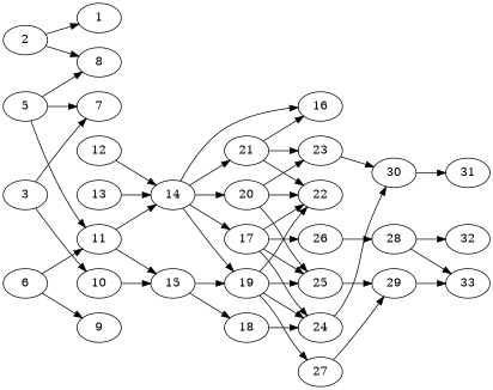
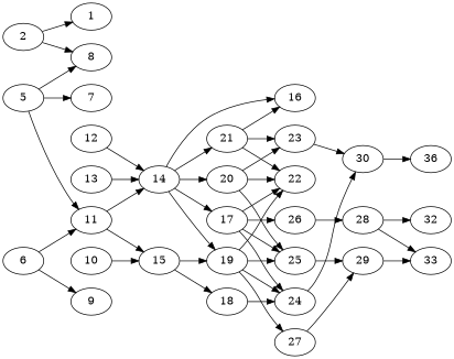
  digraph {
    rankdir=LR
    node [alpha=0.16]
    1 [alpha=0.04 expect_size=104483263314887568]
    2 [alpha=0.08 expect_size=8966460139315198]
    8 [alpha=0.08 expect_size=14771145855819520]
    12 [alpha=0.02 expect_size=14175780972975916]
    14 [alpha=0.20 expect_size=297411122067641280]
    19 [alpha=0.19 expect_size=303659171599876096]
    16 [alpha=0.13 expect_size=32020194703093148]
    17 [expect_size=203245374192434]
    20 [alpha=0.01 expect_size=226262978047578432]
    21 [alpha=0.17 expect_size=163951898600760]
-   3 [alpha=0.13 expect_size=10496849194552464]
    7 [alpha=0.13 expect_size=400311165337890]
    10 [alpha=0.12 expect_size=6052198617856050]
    15 [expect_size=5439322810689453]
    18 [alpha=0.11 expect_size=676966135418528]
    11 [alpha=0.11 expect_size=54583148970780400]
    13 [alpha=0.13 expect_size=44282881799067009024]
    5 [alpha=0.13 expect_size=539370512716739]
    6 [expect_size=464504670505632]
    9 [alpha=0.12 expect_size=24242968393439772672]
    22 [alpha=0.02 expect_size=17416483346057260]
    24 [alpha=0.20 expect_size=231328066730746445824]
    25 [alpha=0.04 expect_size=9142455546548526]
    27 [alpha=0.08 expect_size=179917832805869944832]
    26 [expect_size=135268364239977316352]
    23 [alpha=0.14 expect_size=2595783275942453]
    30 [alpha=0.17 expect_size=66497891467017920]
    29 [expect_size=83487410612088240]
    28 [alpha=0.15 expect_size=326258919836556928]
-   31 [expect_size=12843509714604788]
+   31 [expect_size=12843509714604788 label=36]
    33 [alpha=0.05 expect_size=46327821536285687808]
    32 [alpha=0.17 expect_size=15221355667132502]
    2 -> 1
    2 -> 8
    12 -> 14
    14 -> 19
    14 -> 16
    14 -> 17
    14 -> 20
    14 -> 21
    19 -> 22
    19 -> 24
    19 -> 25
    19 -> 27
    17 -> 22
    17 -> 24
    17 -> 25
    17 -> 26
    20 -> 22
    20 -> 25
    20 -> 23
    21 -> 16
    21 -> 22
    21 -> 23
-   3 -> 7
-   3 -> 10
    10 -> 15
    15 -> 19
    15 -> 18
    18 -> 24
    11 -> 14
    11 -> 15
    13 -> 14
    5 -> 8
    5 -> 7
    5 -> 11
    6 -> 11
    6 -> 9
    24 -> 30
    25 -> 29
    27 -> 29
    26 -> 28
    23 -> 30
    30 -> 31
    29 -> 33
    28 -> 33
    28 -> 32
  }
